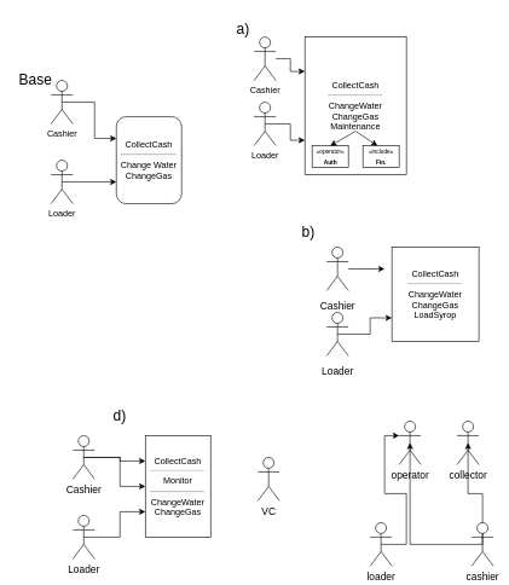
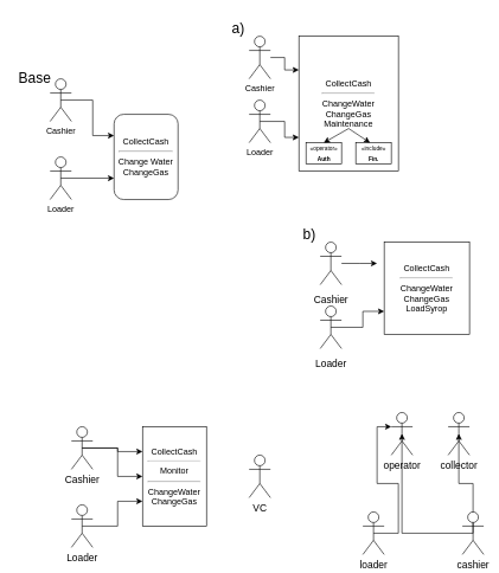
  <mxCell id="0" />
  <mxCell id="1" parent="0" />
  <mxCell id="2" value="CollectCash&lt;hr&gt;Change Water&lt;br&gt;ChangeGas" style="whiteSpace=wrap;html=1;direction=south;rounded=1;" vertex="1" parent="1"><mxGeometry x="160" y="160" width="90" height="120" as="geometry" /></mxCell>
  <mxCell id="3" value="CollectCash&lt;hr&gt;Monitor&lt;hr&gt;ChangeWater&lt;br&gt;ChangeGas" style="rounded=0;whiteSpace=wrap;html=1;direction=south;" vertex="1" parent="1"><mxGeometry x="200" y="600" width="90" height="140" as="geometry" /></mxCell>
  <mxCell id="4" value="CollectCash&lt;hr&gt;ChangeWater&lt;br&gt;ChangeGas&lt;br&gt;Maintenance" style="rounded=0;whiteSpace=wrap;html=1;direction=south;" vertex="1" parent="1"><mxGeometry x="420" y="50" width="140" height="190" as="geometry" /></mxCell>
  <mxCell id="5" value="CollectCash&lt;hr&gt;ChangeWater&lt;br&gt;ChangeGas&lt;br&gt;LoadSyrop" style="rounded=0;whiteSpace=wrap;html=1;direction=south;" vertex="1" parent="1"><mxGeometry x="540" y="340" width="120" height="130" as="geometry" /></mxCell>
  <mxCell id="6" style="edgeStyle=orthogonalEdgeStyle;rounded=0;orthogonalLoop=1;jettySize=auto;html=1;exitX=0.5;exitY=0.5;exitDx=0;exitDy=0;exitPerimeter=0;entryX=0.25;entryY=1;entryDx=0;entryDy=0;" edge="1" parent="1" source="7" target="2"><mxGeometry relative="1" as="geometry" /></mxCell>
  <mxCell id="7" value="Cashier" style="shape=umlActor;verticalLabelPosition=bottom;verticalAlign=top;html=1;outlineConnect=0;" vertex="1" parent="1"><mxGeometry x="70" y="110" width="30" height="60" as="geometry" /></mxCell>
  <mxCell id="8" style="edgeStyle=orthogonalEdgeStyle;rounded=0;orthogonalLoop=1;jettySize=auto;html=1;exitX=0.5;exitY=0.5;exitDx=0;exitDy=0;exitPerimeter=0;entryX=0.75;entryY=1;entryDx=0;entryDy=0;" edge="1" parent="1" source="9" target="2"><mxGeometry relative="1" as="geometry" /></mxCell>
  <mxCell id="9" value="Loader" style="shape=umlActor;verticalLabelPosition=bottom;verticalAlign=top;html=1;outlineConnect=0;" vertex="1" parent="1"><mxGeometry x="70" y="220" width="30" height="60" as="geometry" /></mxCell>
  <mxCell id="10" style="edgeStyle=orthogonalEdgeStyle;rounded=0;orthogonalLoop=1;jettySize=auto;html=1;entryX=0.25;entryY=1;entryDx=0;entryDy=0;" edge="1" parent="1" source="11" target="4"><mxGeometry relative="1" as="geometry" /></mxCell>
  <mxCell id="11" value="Cashier" style="shape=umlActor;verticalLabelPosition=bottom;verticalAlign=top;html=1;outlineConnect=0;" vertex="1" parent="1"><mxGeometry x="350" y="50" width="30" height="60" as="geometry" /></mxCell>
  <mxCell id="12" style="edgeStyle=orthogonalEdgeStyle;rounded=0;orthogonalLoop=1;jettySize=auto;html=1;exitX=0.5;exitY=0.5;exitDx=0;exitDy=0;exitPerimeter=0;entryX=0.75;entryY=1;entryDx=0;entryDy=0;" edge="1" parent="1" source="13" target="4"><mxGeometry relative="1" as="geometry" /></mxCell>
  <mxCell id="13" value="Loader" style="shape=umlActor;verticalLabelPosition=bottom;verticalAlign=top;html=1;outlineConnect=0;" vertex="1" parent="1"><mxGeometry x="350" y="140" width="30" height="60" as="geometry" /></mxCell>
  <mxCell id="14" value="&lt;font style=&quot;font-size: 8px;&quot;&gt;«operator»&lt;br&gt;&lt;b&gt;Auth&lt;/b&gt;&lt;/font&gt;" style="html=1;" vertex="1" parent="1"><mxGeometry x="430" y="200" width="50" height="30" as="geometry" /></mxCell>
  <mxCell id="15" value="&lt;font style=&quot;font-size: 8px;&quot;&gt;«include»&lt;br&gt;&lt;b&gt;Fin.&lt;/b&gt;&lt;br&gt;&lt;/font&gt;" style="html=1;" vertex="1" parent="1"><mxGeometry x="500" y="200" width="50" height="30" as="geometry" /></mxCell>
  <mxCell id="16" value="" style="endArrow=classic;html=1;rounded=0;fontSize=8;" edge="1" parent="1"><mxGeometry width="50" height="50" relative="1" as="geometry"><mxPoint x="490" y="180" as="sourcePoint" /><mxPoint x="520" y="200" as="targetPoint" /><Array as="points"><mxPoint x="520" y="200" /></Array></mxGeometry></mxCell>
  <mxCell id="17" value="" style="endArrow=classic;html=1;rounded=0;fontSize=8;entryX=0.5;entryY=0;entryDx=0;entryDy=0;" edge="1" parent="1" target="14"><mxGeometry width="50" height="50" relative="1" as="geometry"><mxPoint x="490" y="180" as="sourcePoint" /><mxPoint x="550" y="130" as="targetPoint" /></mxGeometry></mxCell>
  <mxCell id="18" value="Base" style="text;strokeColor=none;fillColor=none;spacingLeft=4;spacingRight=4;overflow=hidden;rotatable=0;points=[[0,0.5],[1,0.5]];portConstraint=eastwest;fontSize=20;" vertex="1" parent="1"><mxGeometry x="20" y="90" width="60" height="30" as="geometry" /></mxCell>
  <mxCell id="19" value="a)" style="text;strokeColor=none;fillColor=none;spacingLeft=4;spacingRight=4;overflow=hidden;rotatable=0;points=[[0,0.5],[1,0.5]];portConstraint=eastwest;fontSize=20;" vertex="1" parent="1"><mxGeometry x="320" y="20" width="40" height="30" as="geometry" /></mxCell>
  <mxCell id="20" style="edgeStyle=orthogonalEdgeStyle;rounded=0;orthogonalLoop=1;jettySize=auto;html=1;fontSize=20;" edge="1" parent="1" source="21"><mxGeometry relative="1" as="geometry"><mxPoint x="530" y="370" as="targetPoint" /></mxGeometry></mxCell>
  <mxCell id="21" value="&lt;font style=&quot;font-size: 14px;&quot;&gt;Cashier&lt;/font&gt;" style="shape=umlActor;verticalLabelPosition=bottom;verticalAlign=top;html=1;outlineConnect=0;fontSize=20;" vertex="1" parent="1"><mxGeometry x="450" y="340" width="30" height="60" as="geometry" /></mxCell>
  <mxCell id="22" style="edgeStyle=orthogonalEdgeStyle;rounded=0;orthogonalLoop=1;jettySize=auto;html=1;exitX=0.5;exitY=0.5;exitDx=0;exitDy=0;exitPerimeter=0;entryX=0.75;entryY=1;entryDx=0;entryDy=0;fontSize=20;" edge="1" parent="1" source="23" target="5"><mxGeometry relative="1" as="geometry" /></mxCell>
  <mxCell id="23" value="&lt;font style=&quot;font-size: 14px;&quot;&gt;Loader&lt;/font&gt;" style="shape=umlActor;verticalLabelPosition=bottom;verticalAlign=top;html=1;outlineConnect=0;fontSize=20;" vertex="1" parent="1"><mxGeometry x="450" y="430" width="30" height="60" as="geometry" /></mxCell>
- <mxCell id="24" value="b)" style="text;strokeColor=none;fillColor=none;spacingLeft=4;spacingRight=4;overflow=hidden;rotatable=0;points=[[0,0.5],[1,0.5]];portConstraint=eastwest;fontSize=20;" vertex="1" parent="1"><mxGeometry x="410" y="300" width="40" height="30" as="geometry" /></mxCell>
- <mxCell id="25" value="d)" style="text;strokeColor=none;fillColor=none;spacingLeft=4;spacingRight=4;overflow=hidden;rotatable=0;points=[[0,0.5],[1,0.5]];portConstraint=eastwest;fontSize=20;" vertex="1" parent="1"><mxGeometry x="150" y="554" width="40" height="30" as="geometry" /></mxCell>
+ <mxCell id="24" value="b)" style="text;strokeColor=none;fillColor=none;spacingLeft=4;spacingRight=4;overflow=hidden;rotatable=0;points=[[0,0.5],[1,0.5]];portConstraint=eastwest;fontSize=20;" vertex="1" parent="1"><mxGeometry x="420" y="310" width="40" height="30" as="geometry" /></mxCell>
  <mxCell id="26" style="edgeStyle=orthogonalEdgeStyle;rounded=0;orthogonalLoop=1;jettySize=auto;html=1;exitX=0.5;exitY=0.5;exitDx=0;exitDy=0;exitPerimeter=0;entryX=0.25;entryY=1;entryDx=0;entryDy=0;fontSize=14;" edge="1" parent="1" source="28" target="3"><mxGeometry relative="1" as="geometry" /></mxCell>
  <mxCell id="27" style="edgeStyle=orthogonalEdgeStyle;rounded=0;orthogonalLoop=1;jettySize=auto;html=1;exitX=0.5;exitY=0.5;exitDx=0;exitDy=0;exitPerimeter=0;entryX=0.5;entryY=1;entryDx=0;entryDy=0;fontSize=14;" edge="1" parent="1" source="28" target="3"><mxGeometry relative="1" as="geometry" /></mxCell>
  <mxCell id="28" value="Cashier" style="shape=umlActor;verticalLabelPosition=bottom;verticalAlign=top;html=1;outlineConnect=0;fontSize=14;" vertex="1" parent="1"><mxGeometry x="100" y="600" width="30" height="60" as="geometry" /></mxCell>
  <mxCell id="29" style="edgeStyle=orthogonalEdgeStyle;rounded=0;orthogonalLoop=1;jettySize=auto;html=1;exitX=0.5;exitY=0.5;exitDx=0;exitDy=0;exitPerimeter=0;entryX=0.75;entryY=1;entryDx=0;entryDy=0;fontSize=14;" edge="1" parent="1" source="30" target="3"><mxGeometry relative="1" as="geometry" /></mxCell>
  <mxCell id="30" value="Loader" style="shape=umlActor;verticalLabelPosition=bottom;verticalAlign=top;html=1;outlineConnect=0;fontSize=14;" vertex="1" parent="1"><mxGeometry x="100" y="710" width="30" height="60" as="geometry" /></mxCell>
- <mxCell id="31" value="VC" style="shape=umlActor;verticalLabelPosition=bottom;verticalAlign=top;html=1;outlineConnect=0;fontSize=14;" vertex="1" parent="1"><mxGeometry x="355" y="630" width="30" height="60" as="geometry" /></mxCell>
+ <mxCell id="31" value="VC" style="shape=umlActor;verticalLabelPosition=bottom;verticalAlign=top;html=1;outlineConnect=0;fontSize=14;" vertex="1" parent="1"><mxGeometry x="350" y="640" width="30" height="60" as="geometry" /></mxCell>
  <mxCell id="32" value="operator" style="shape=umlActor;verticalLabelPosition=bottom;verticalAlign=top;html=1;outlineConnect=0;fontSize=14;" vertex="1" parent="1"><mxGeometry x="550" y="580" width="30" height="60" as="geometry" /></mxCell>
  <mxCell id="33" value="collector" style="shape=umlActor;verticalLabelPosition=bottom;verticalAlign=top;html=1;outlineConnect=0;fontSize=14;" vertex="1" parent="1"><mxGeometry x="630" y="580" width="30" height="60" as="geometry" /></mxCell>
  <mxCell id="34" style="edgeStyle=orthogonalEdgeStyle;rounded=0;orthogonalLoop=1;jettySize=auto;html=1;exitX=0.5;exitY=0.5;exitDx=0;exitDy=0;exitPerimeter=0;entryX=0.5;entryY=0.5;entryDx=0;entryDy=0;entryPerimeter=0;fontSize=14;" edge="1" parent="1" source="36" target="33"><mxGeometry relative="1" as="geometry" /></mxCell>
  <mxCell id="35" style="edgeStyle=orthogonalEdgeStyle;rounded=0;orthogonalLoop=1;jettySize=auto;html=1;exitX=0.5;exitY=0.5;exitDx=0;exitDy=0;exitPerimeter=0;entryX=0.5;entryY=0.5;entryDx=0;entryDy=0;entryPerimeter=0;fontSize=14;" edge="1" parent="1" source="36" target="32"><mxGeometry relative="1" as="geometry" /></mxCell>
  <mxCell id="36" value="cashier" style="shape=umlActor;verticalLabelPosition=bottom;verticalAlign=top;html=1;outlineConnect=0;fontSize=14;" vertex="1" parent="1"><mxGeometry x="650" y="720" width="30" height="60" as="geometry" /></mxCell>
  <mxCell id="37" style="edgeStyle=orthogonalEdgeStyle;rounded=0;orthogonalLoop=1;jettySize=auto;html=1;exitX=0.5;exitY=0.5;exitDx=0;exitDy=0;exitPerimeter=0;entryX=0;entryY=0.333;entryDx=0;entryDy=0;entryPerimeter=0;fontSize=14;" edge="1" parent="1" source="38" target="32"><mxGeometry relative="1" as="geometry" /></mxCell>
  <mxCell id="38" value="loader" style="shape=umlActor;verticalLabelPosition=bottom;verticalAlign=top;html=1;outlineConnect=0;fontSize=14;" vertex="1" parent="1"><mxGeometry x="510" y="720" width="30" height="60" as="geometry" /></mxCell>
